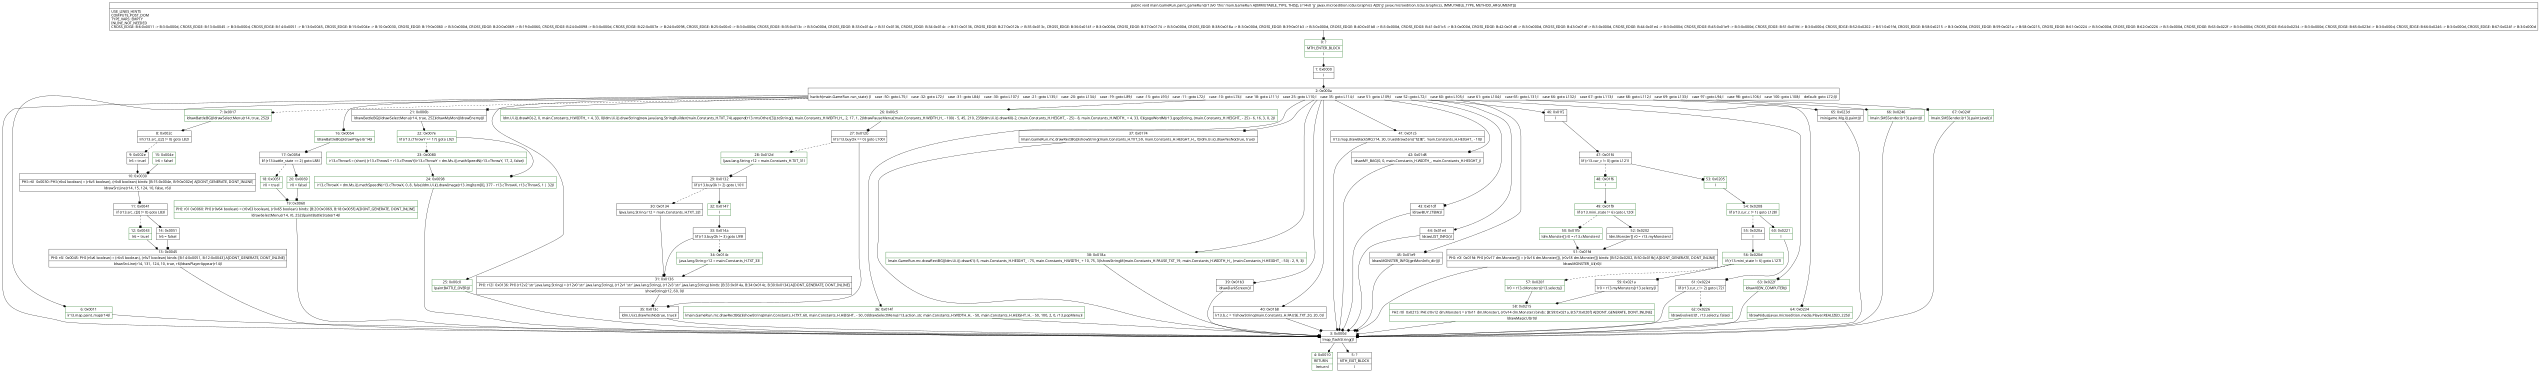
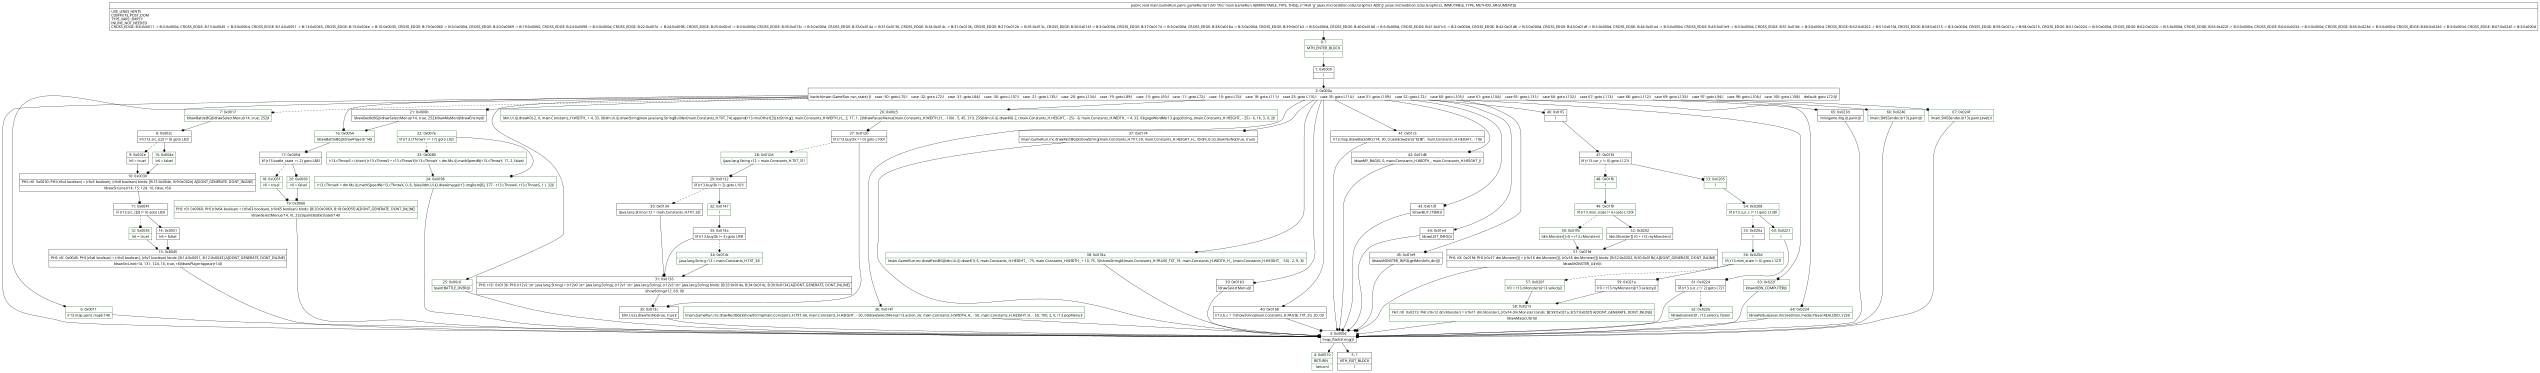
  digraph {
    fontname="Noto Sans"
    node [color=black fontname="Noto Sans" shape=record]
    edge [arrowhead=diamond fontname="Noto Sans"]
    n1 [color=darkgreen label="{0\:\ ?|MTH_ENTER_BLOCK\l|l}"]
    n2 [label="{1\:\ 0x0000|l}"]
    n3 [label="{2\:\ 0x000a|lswitch(main.GameRun.run_state) \{l    case \-50: goto L75;l    case \-32: goto L72;l    case \-31: goto L84;l    case \-30: goto L107;l    case \-21: goto L135;l    case \-20: goto L134;l    case \-19: goto L89;l    case \-15: goto L93;l    case \-11: goto L72;l    case \-10: goto L74;l    case 18: goto L111;l    case 25: goto L110;l    case 35: goto L114;l    case 51: goto L109;l    case 52: goto L72;l    case 60: goto L105;l    case 61: goto L104;l    case 65: goto L131;l    case 66: goto L132;l    case 67: goto L113;l    case 68: goto L112;l    case 69: goto L133;l    case 97: goto L94;l    case 98: goto L106;l    case 100: goto L108;l    default: goto L72;l\}l}"]
    n4 [label="{3\:\ 0x000d|lmap_flashString()l}"]
    n5 [color=darkgreen label="{6\:\ 0x0011|lr13.map.paint_map(r14)l}"]
    n6 [color=darkgreen label="{7\:\ 0x0017|ldrawBattleBG()ldrawSelectMenu(r14, true, 252)l}"]
    n7 [color=darkgreen label="{16\:\ 0x0054|ldrawBattleBG()ldrawPlayer(r14)l}"]
    n8 [label="{21\:\ 0x006b|ldrawBattleBG()ldrawSelectMenu(r14, true, 252)ldrawMyMon()ldrawEnemy()l}"]
    n9 [color=darkgreen label="{25\:\ 0x00c0|lpaintBATTLE_OVER()l}"]
    n10 [color=darkgreen label="{26\:\ 0x00c5|ldm.Ui.i().drawK0(\-2, 0, main.Constants_H.WIDTH_ + 4, 33, 0)ldm.Ui.i().drawString(new java.lang.StringBuilder(main.Constants_H.TXT_74).append(r13.rmsOther[3]).toString(), main.Constants_H.WIDTH_H_, 2, 17, 1, 2)ldrawPauseMenu((main.Constants_H.WIDTH_H_ \- 100) \- 5, 45, 210, 235)ldm.Ui.i().drawK0(\-2, (main.Constants_H.HEIGHT_ \- 25) \- 8, main.Constants_H.WIDTH_ + 4, 33, 0)lgogoWordM(r13.gogoString, (main.Constants_H.HEIGHT_ \- 25) \- 6, 16, 3, 0, 2)l}"]
    n11 [color=darkgreen label="{36\:\ 0x014f|lmain.GameRun.mc.drawRectBG()lshowString(main.Constants_H.TXT_60, main.Constants_H.HEIGHT_ \- 50, 0)ldrawSelectMenu(r13.action_str, main.Constants_H.WIDTH_H_ \- 50, main.Constants_H.HEIGHT_H_ \- 50, 100, 2, 0, r13.popMenu)l}"]
    n12 [label="{37\:\ 0x0174|lmain.GameRun.mc.drawRectBG()lshowString(main.Constants_H.TXT_59, main.Constants_H.HEIGHT_H_, 0)ldm.Ui.i().drawYesNo(true, true)l}"]
    n13 [color=darkgreen label="{38\:\ 0x018a|lmain.GameRun.mc.drawRectBG()ldm.Ui.i().drawK1(\-5, main.Constants_H.HEIGHT_ \- 75, main.Constants_H.WIDTH_ + 10, 75, 3)lshowStringM(main.Constants_H.PAUSE_TXT_19, main.Constants_H.WIDTH_H_, (main.Constants_H.HEIGHT_ \- 50) \- 2, 9, 3)l}"]
-   n14 [label="{39\:\ 0x01b3|ldrawDarkScreen()l}"]
+   n14 [label="{39\:\ 0x01b3|ldrawSelectMenu()l}"]
    n15 [label="{40\:\ 0x01b8|lr13.b_c = 1lshowString(main.Constants_H.PAUSE_TXT_20, 20, 0)l}"]
    n16 [label="{41\:\ 0x01c5|lr13.map.drawBlackSRC(r14, 30, true)ldrawZero(\"结束\", main.Constants_H.HEIGHT_ \- 10)l}"]
    n17 [label="{42\:\ 0x01d8|ldrawMY_BAG(0, 0, main.Constants_H.WIDTH_, main.Constants_H.HEIGHT_)l}"]
    n18 [label="{43\:\ 0x01df|ldrawBUY_ITEM()l}"]
    n19 [label="{44\:\ 0x01e4|ldrawLIST_INFO()l}"]
    n20 [label="{45\:\ 0x01e9|ldrawMONSTER_INFO(getMonInfo_dir())l}"]
    n21 [label="{46\:\ 0x01f2|l}"]
    n22 [color=darkgreen label="{63\:\ 0x022f|ldrawVIEW_COMPUTER()l}"]
    n23 [color=darkgreen label="{64\:\ 0x0234|ldrawNidus(javax.microedition.media.Player.REALIZED, 225)l}"]
    n24 [label="{65\:\ 0x023d|lminigame.Mg.i().paint()l}"]
    n25 [color=darkgreen label="{66\:\ 0x0246|lmain.SMSSender.i(r13).paint()l}"]
    n26 [color=darkgreen label="{67\:\ 0x024f|lmain.SMSSender.i(r13).paintLevel()l}"]
    n27 [color=darkgreen label="{4\:\ 0x0010|RETURN\l|lreturnl}"]
    n28 [label="{5\:\ ?|MTH_EXIT_BLOCK\l|l}"]
    n29 [label="{8\:\ 0x002c|lif (r13.src_c[2] != 0) goto L82l}"]
    n30 [label="{17\:\ 0x005d|lif (r13.battle_state == 2) goto L88l}"]
    n31 [color=darkgreen label="{22\:\ 0x007e|lif (r13.cThrowY \>= 17) goto L92l}"]
    n32 [label="{27\:\ 0x012b|lif (r13.buyOk == 0) goto L100l}"]
    n33 [label="{47\:\ 0x01f4|lif (r13.cur_c != 0) goto L121l}"]
    n34 [label="{9\:\ 0x002e|lr6 = truel}"]
    n35 [color=darkgreen label="{15\:\ 0x004e|lr6 = falsel}"]
    n36 [label="{10\:\ 0x0030|PHI: r6l  0x0030: PHI (r6v4 boolean) = (r6v3 boolean), (r6v8 boolean) binds: [B:15:0x004e, B:9:0x002e] A[DONT_GENERATE, DONT_INLINE]\l|ldrawSrcLine(r14, 15, 124, 10, false, r6)l}"]
    n37 [label="{11\:\ 0x0041|lif (r13.src_c[3] != 0) goto L83l}"]
    n38 [color=darkgreen label="{12\:\ 0x0043|lr6 = truel}"]
    n39 [label="{14\:\ 0x0051|lr6 = falsel}"]
    n40 [label="{13\:\ 0x0045|PHI: r6l  0x0045: PHI (r6v6 boolean) = (r6v5 boolean), (r6v7 boolean) binds: [B:14:0x0051, B:12:0x0043] A[DONT_GENERATE, DONT_INLINE]\l|ldrawSrcLine(r14, 131, 124, 10, true, r6)ldrawPlayerAppear(r14)l}"]
    n41 [color=darkgreen label="{18\:\ 0x005f|lr0 = truel}"]
    n42 [color=darkgreen label="{20\:\ 0x0069|lr0 = falsel}"]
    n43 [color=darkgreen label="{19\:\ 0x0060|PHI: r0l  0x0060: PHI (r0v64 boolean) = (r0v63 boolean), (r0v65 boolean) binds: [B:20:0x0069, B:18:0x005f] A[DONT_GENERATE, DONT_INLINE]\l|ldrawSelectMenu(r14, r0, 252)lpaintBattleState(r14)l}"]
    n44 [color=darkgreen label="{23\:\ 0x0080|lr13.cThrowS = (short) (r13.cThrowS + r13.cThrowY)lr13.cThrowY = dm.Ms.i().mathSpeedN(r13.cThrowY, 17, 2, false)l}"]
    n45 [color=darkgreen label="{24\:\ 0x0098|lr13.cThrowX = dm.Ms.i().mathSpeedN(r13.cThrowX, 0, 8, false)ldm.Ui.i().drawImage(r13.imgItem[0], 377 \- r13.cThrowX, r13.cThrowS, 1 \| 32)l}"]
    n46 [color=darkgreen label="{28\:\ 0x012d|ljava.lang.String r12 = main.Constants_H.TXT_31l}"]
    n47 [label="{35\:\ 0x013c|ldm.Ui.i().drawYesNo(true, true)l}"]
    n48 [label="{29\:\ 0x0132|lif (r13.buyOk != 2) goto L101l}"]
    n49 [label="{30\:\ 0x0134|ljava.lang.String r12 = main.Constants_H.TXT_32l}"]
    n50 [color=darkgreen label="{32\:\ 0x0147|l}"]
    n51 [label="{31\:\ 0x0136|PHI: r12l  0x0136: PHI (r12v2 'str' java.lang.String) = (r12v0 'str' java.lang.String), (r12v1 'str' java.lang.String), (r12v3 'str' java.lang.String) binds: [B:33:0x014a, B:34:0x014c, B:30:0x0134] A[DONT_GENERATE, DONT_INLINE]\l|lshowString(r12, 60, 0)l}"]
    n52 [label="{33\:\ 0x014a|lif (r13.buyOk != 3) goto L99l}"]
    n53 [color=darkgreen label="{34\:\ 0x014c|ljava.lang.String r12 = main.Constants_H.TXT_33l}"]
    n54 [color=darkgreen label="{48\:\ 0x01f6|l}"]
    n55 [color=darkgreen label="{53\:\ 0x0205|l}"]
    n56 [color=darkgreen label="{49\:\ 0x01f9|lif (r13.mini_state != 6) goto L120l}"]
    n57 [color=darkgreen label="{54\:\ 0x0208|lif (r13.cur_c != 1) goto L128l}"]
    n58 [color=darkgreen label="{50\:\ 0x01fb|ldm.Monster[] r0 = r13.cMonstersl}"]
    n59 [label="{52\:\ 0x0202|ldm.Monster[] r0 = r13.myMonstersl}"]
    n60 [label="{51\:\ 0x01fd|PHI: r0l  0x01fd: PHI (r0v17 dm.Monster[]) = (r0v16 dm.Monster[]), (r0v18 dm.Monster[]) binds: [B:52:0x0202, B:50:0x01fb] A[DONT_GENERATE, DONT_INLINE]\l|ldrawMONSTER_UI(r0)l}"]
    n61 [label="{55\:\ 0x020a|l}"]
    n62 [color=darkgreen label="{60\:\ 0x0221|l}"]
    n63 [color=darkgreen label="{56\:\ 0x020d|lif (r13.mini_state != 6) goto L127l}"]
    n64 [label="{61\:\ 0x0224|lif (r13.cur_c != 2) goto L72l}"]
    n65 [color=darkgreen label="{57\:\ 0x020f|lr0 = r13.cMonsters[r13.selecty]l}"]
    n66 [label="{59\:\ 0x021a|lr0 = r13.myMonsters[r13.selecty]l}"]
    n67 [color=darkgreen label="{58\:\ 0x0215|PHI: r0l  0x0215: PHI (r0v12 dm.Monster) = (r0v11 dm.Monster), (r0v14 dm.Monster) binds: [B:59:0x021a, B:57:0x020f] A[DONT_GENERATE, DONT_INLINE]\l|ldrawMagicUI(r0)l}"]
    n68 [color=darkgreen label="{62\:\ 0x0226|ldrawEvolveUI(1, r13.selecty, false)l}"]
    n69 [label="{public void main.GameRun.paint_gameRun((r13v0 'this' main.GameRun A[IMMUTABLE_TYPE, THIS]), (r14v0 'g' javax.microedition.lcdui.Graphics A[D('g' javax.microedition.lcdui.Graphics), IMMUTABLE_TYPE, METHOD_ARGUMENT]))  | USE_LINES_HINTS\lCOMPUTE_POST_DOM\lTYPE_VARS: EMPTY\lINLINE_NOT_NEEDED\lCROSS_EDGE: B:6:0x0011 \-\> B:3:0x000d, CROSS_EDGE: B:13:0x0045 \-\> B:3:0x000d, CROSS_EDGE: B:14:0x0051 \-\> B:13:0x0045, CROSS_EDGE: B:15:0x004e \-\> B:10:0x0030, CROSS_EDGE: B:19:0x0060 \-\> B:3:0x000d, CROSS_EDGE: B:20:0x0069 \-\> B:19:0x0060, CROSS_EDGE: B:24:0x0098 \-\> B:3:0x000d, CROSS_EDGE: B:22:0x007e \-\> B:24:0x0098, CROSS_EDGE: B:25:0x00c0 \-\> B:3:0x000d, CROSS_EDGE: B:35:0x013c \-\> B:3:0x000d, CROSS_EDGE: B:33:0x014a \-\> B:31:0x0136, CROSS_EDGE: B:34:0x014c \-\> B:31:0x0136, CROSS_EDGE: B:27:0x012b \-\> B:35:0x013c, CROSS_EDGE: B:36:0x014f \-\> B:3:0x000d, CROSS_EDGE: B:37:0x0174 \-\> B:3:0x000d, CROSS_EDGE: B:38:0x018a \-\> B:3:0x000d, CROSS_EDGE: B:39:0x01b3 \-\> B:3:0x000d, CROSS_EDGE: B:40:0x01b8 \-\> B:3:0x000d, CROSS_EDGE: B:41:0x01c5 \-\> B:3:0x000d, CROSS_EDGE: B:42:0x01d8 \-\> B:3:0x000d, CROSS_EDGE: B:43:0x01df \-\> B:3:0x000d, CROSS_EDGE: B:44:0x01e4 \-\> B:3:0x000d, CROSS_EDGE: B:45:0x01e9 \-\> B:3:0x000d, CROSS_EDGE: B:51:0x01fd \-\> B:3:0x000d, CROSS_EDGE: B:52:0x0202 \-\> B:51:0x01fd, CROSS_EDGE: B:58:0x0215 \-\> B:3:0x000d, CROSS_EDGE: B:59:0x021a \-\> B:58:0x0215, CROSS_EDGE: B:61:0x0224 \-\> B:3:0x000d, CROSS_EDGE: B:62:0x0226 \-\> B:3:0x000d, CROSS_EDGE: B:63:0x022f \-\> B:3:0x000d, CROSS_EDGE: B:64:0x0234 \-\> B:3:0x000d, CROSS_EDGE: B:65:0x023d \-\> B:3:0x000d, CROSS_EDGE: B:66:0x0246 \-\> B:3:0x000d, CROSS_EDGE: B:67:0x024f \-\> B:3:0x000d\l}"]
    n1 -> n2
    n2 -> n3
    n3 -> n4
    n3 -> n5
    n3 -> n6 [style=dashed]
    n3 -> n7 [arrowhead=box]
    n3 -> n8 [arrowhead=box]
    n3 -> n9
    n3 -> n10
    n3 -> n11
    n3 -> n12 [arrowhead=box]
    n3 -> n13
    n3 -> n14
    n3 -> n15
    n3 -> n16
    n3 -> n17 [arrowhead=box]
    n3 -> n18 [arrowhead=box]
    n3 -> n19
    n3 -> n20 [arrowhead=box]
    n3 -> n21
    n3 -> n22 [arrowhead=box]
    n3 -> n23 [arrowhead=box]
    n3 -> n24
    n3 -> n25
    n3 -> n26 [arrowhead=box]
    n4 -> n27
    n4 -> n28
    n5 -> n4 [arrowhead=box]
    n6 -> n29
    n7 -> n30 [arrowhead=box]
-   n8 -> n31
+   n8 -> n7
    n9 -> n4
    n10 -> n32 [arrowhead=box]
    n11 -> n4
    n12 -> n4
    n13 -> n4
    n14 -> n4 [arrowhead=box]
    n15 -> n4 [arrowhead=box]
    n16 -> n4
    n17 -> n4
    n18 -> n4 [arrowhead=box]
    n19 -> n4 [arrowhead=box]
    n20 -> n4 [arrowhead=box]
    n21 -> n33
    n22 -> n4
    n23 -> n4 [arrowhead=box]
    n24 -> n4
    n25 -> n4 [arrowhead=box]
    n26 -> n4
    n29 -> n34 [style=dashed]
+   n29 -> n35
    n30 -> n41 [style=dashed]
    n30 -> n42 [arrowhead=box]
    n31 -> n44 [arrowhead=box style=dashed]
    n31 -> n45 [arrowhead=box]
    n32 -> n46 [style=dashed]
    n32 -> n47 [arrowhead=box]
    n33 -> n54 [arrowhead=box style=dashed]
    n33 -> n55 [arrowhead=box]
    n34 -> n36
    n35 -> n36 [arrowhead=box]
    n36 -> n37 [arrowhead=box]
    n37 -> n38 [arrowhead=box style=dashed]
    n37 -> n39
    n38 -> n40
    n39 -> n40 [arrowhead=box]
    n40 -> n4 [arrowhead=box]
    n41 -> n43 [arrowhead=box]
    n42 -> n43 [arrowhead=box]
    n43 -> n4 [arrowhead=box]
    n44 -> n45
    n45 -> n4
    n46 -> n48 [arrowhead=box]
    n47 -> n4 [arrowhead=box]
    n48 -> n49 [style=dashed]
    n48 -> n50
    n49 -> n51 [arrowhead=box]
    n50 -> n52
    n51 -> n47 [arrowhead=box]
    n52 -> n51
    n52 -> n53 [style=dashed]
    n53 -> n51
    n54 -> n56
    n55 -> n57
    n56 -> n58 [arrowhead=box style=dashed]
    n56 -> n59
    n57 -> n61 [style=dashed]
    n57 -> n62
    n58 -> n60
    n59 -> n60
    n60 -> n4 [arrowhead=box]
    n61 -> n63
    n62 -> n64 [arrowhead=box]
    n63 -> n65 [style=dashed]
    n63 -> n66 [arrowhead=box]
    n64 -> n4 [arrowhead=box]
    n64 -> n68 [style=dashed]
    n65 -> n67 [arrowhead=box]
    n66 -> n67
    n67 -> n4
    n68 -> n4
    n69 -> n1 [arrowhead=box]
  }
